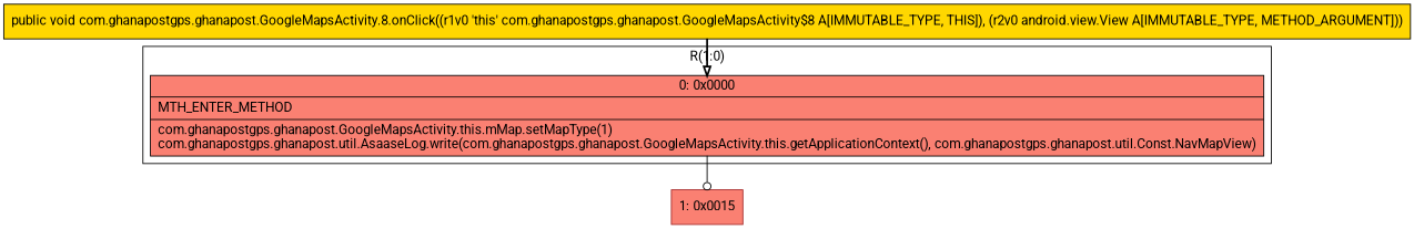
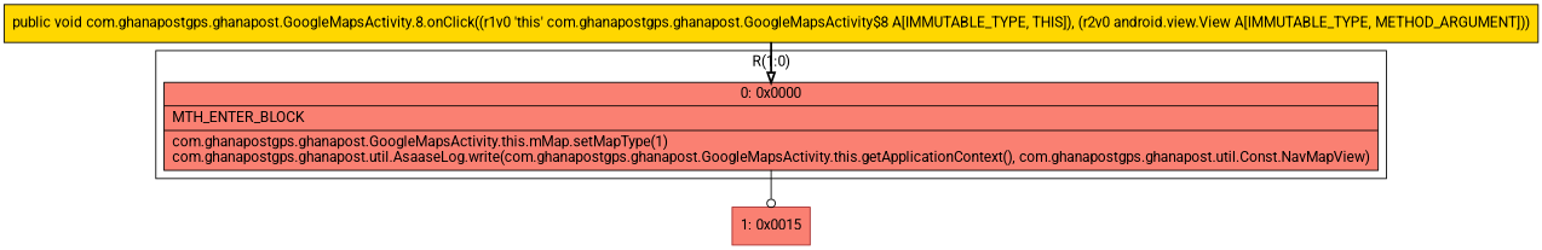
  digraph {
    fontname=Roboto
    node [color=black shape=record style=filled fillcolor=salmon fontname=Roboto]
    edge [fontname=Roboto]
-   n1 [label="{0\:\ 0x0000|MTH_ENTER_METHOD\l|com.ghanapostgps.ghanapost.GoogleMapsActivity.this.mMap.setMapType(1)\lcom.ghanapostgps.ghanapost.util.AsaaseLog.write(com.ghanapostgps.ghanapost.GoogleMapsActivity.this.getApplicationContext(), com.ghanapostgps.ghanapost.util.Const.NavMapView)\l}"]
+   n1 [label="{0\:\ 0x0000|MTH_ENTER_BLOCK\l|com.ghanapostgps.ghanapost.GoogleMapsActivity.this.mMap.setMapType(1)\lcom.ghanapostgps.ghanapost.util.AsaaseLog.write(com.ghanapostgps.ghanapost.GoogleMapsActivity.this.getApplicationContext(), com.ghanapostgps.ghanapost.util.Const.NavMapView)\l}"]
    n2 [color=brown label="{1\:\ 0x0015}"]
    n3 [label="{public void com.ghanapostgps.ghanapost.GoogleMapsActivity.8.onClick((r1v0 'this' com.ghanapostgps.ghanapost.GoogleMapsActivity$8 A[IMMUTABLE_TYPE, THIS]), (r2v0 android.view.View A[IMMUTABLE_TYPE, METHOD_ARGUMENT])) }" fillcolor=gold]
    subgraph cluster_1 {
      label="R(1:0)"
      n1
    }
    n1 -> n2 [style=solid arrowhead=odot]
    n3 -> n1 [style=bold arrowhead=onormal]
  }
